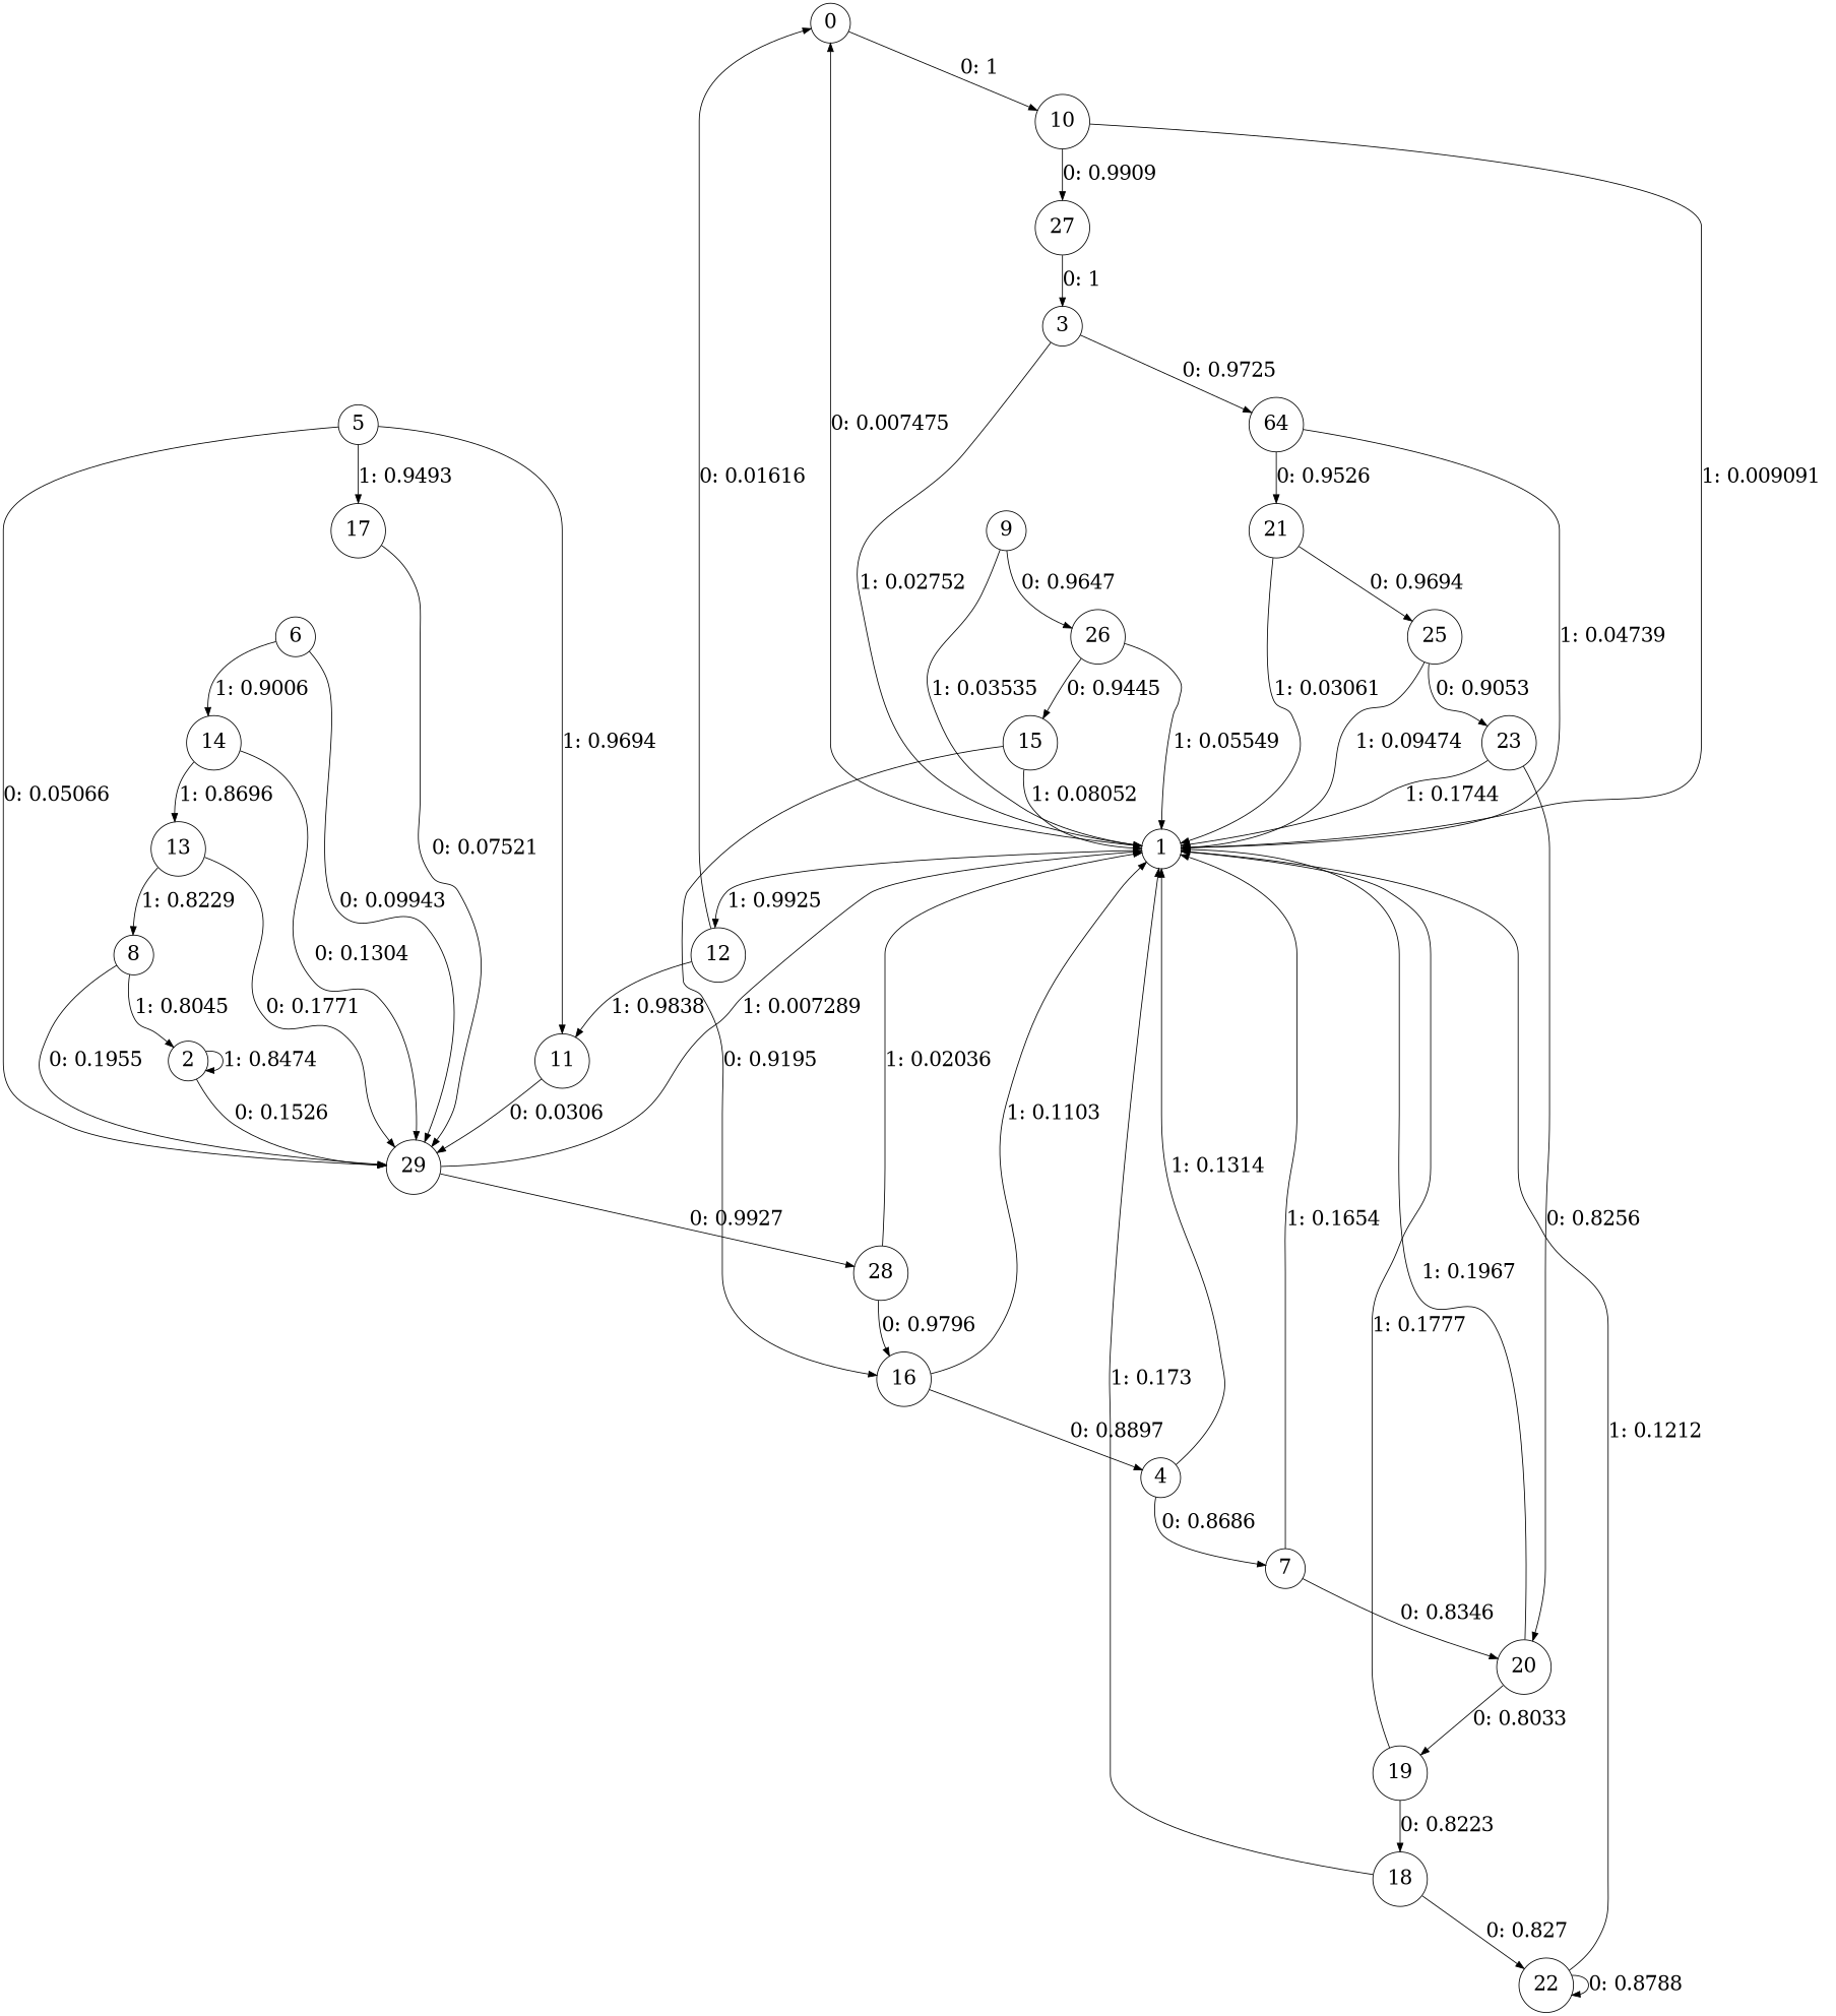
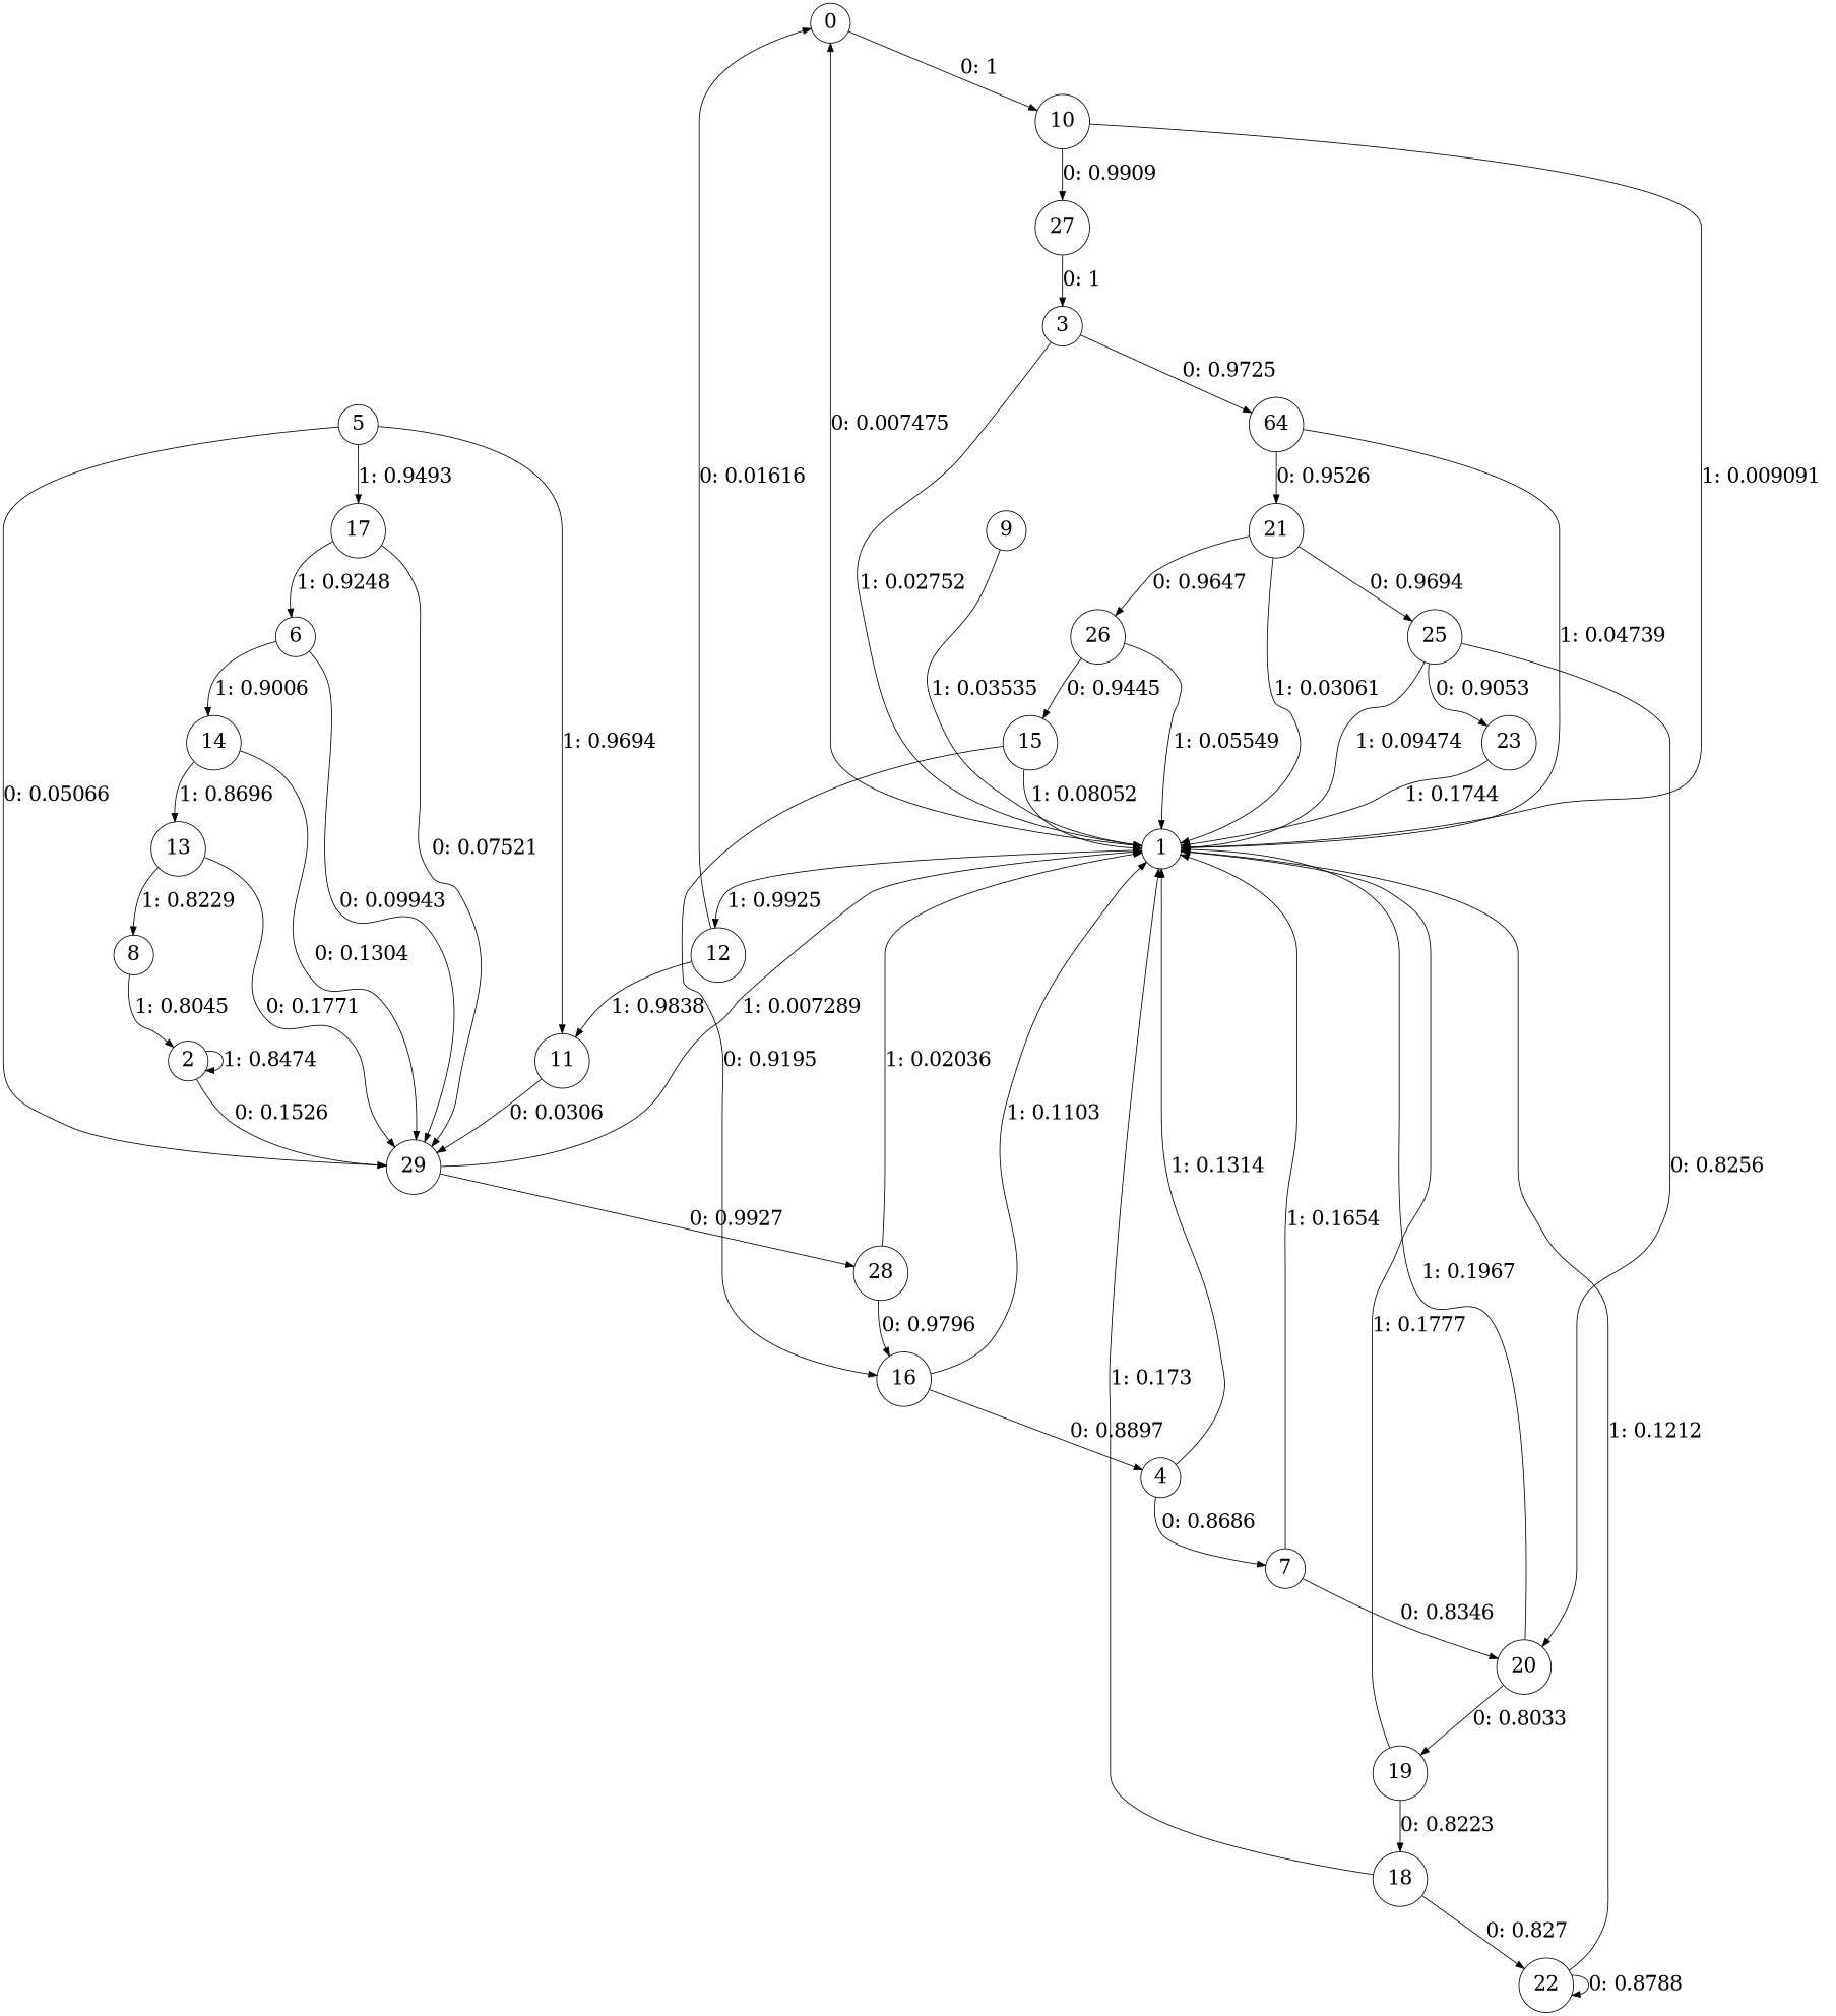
  digraph {
    node [fontsize=24 shape=circle]
    edge [fontsize=24]
    0
    10
    1
    27
    12
    3
    11
    29
    2
    28
    16
    n12 [label=64]
    21
    25
    4
    7
    20
    19
    5
    17
    6
    14
    13
    8
    18
    9
    26
    15
    22
    23
    0 -> 10 [label="0: 1        "]
    10 -> 1 [label="1: 0.009091  "]
    10 -> 27 [label="0: 0.9909   "]
    1 -> 0 [label="0: 0.007475  "]
    1 -> 12 [label="1: 0.9925   "]
    27 -> 3 [label="0: 1        "]
    12 -> 0 [label="0: 0.01616  "]
    12 -> 11 [label="1: 0.9838   "]
    3 -> 1 [label="1: 0.02752  "]
    3 -> n12 [label="0: 0.9725   "]
    11 -> 29 [label="0: 0.0306   "]
    29 -> 1 [label="1: 0.007289  "]
    29 -> 28 [label="0: 0.9927   "]
    2 -> 29 [label="0: 0.1526   "]
    2 -> 2 [label="1: 0.8474   "]
    28 -> 1 [label="1: 0.02036  "]
    28 -> 16 [label="0: 0.9796   "]
    16 -> 1 [label="1: 0.1103   "]
    16 -> 4 [label="0: 0.8897   "]
    n12 -> 1 [label="1: 0.04739  "]
    n12 -> 21 [label="0: 0.9526   "]
    21 -> 1 [label="1: 0.03061  "]
    21 -> 25 [label="0: 0.9694   "]
    25 -> 1 [label="1: 0.09474  "]
    25 -> 23 [label="0: 0.9053   "]
    4 -> 1 [label="1: 0.1314   "]
    4 -> 7 [label="0: 0.8686   "]
    7 -> 1 [label="1: 0.1654   "]
    7 -> 20 [label="0: 0.8346   "]
    20 -> 1 [label="1: 0.1967   "]
    20 -> 19 [label="0: 0.8033   "]
    19 -> 1 [label="1: 0.1777   "]
    19 -> 18 [label="0: 0.8223   "]
    5 -> 11 [label="1: 0.9694   "]
    5 -> 29 [label="0: 0.05066  "]
    5 -> 17 [label="1: 0.9493   "]
    17 -> 29 [label="0: 0.07521  "]
+   17 -> 6 [label="1: 0.9248   "]
    6 -> 29 [label="0: 0.09943  "]
    6 -> 14 [label="1: 0.9006   "]
    14 -> 29 [label="0: 0.1304   "]
    14 -> 13 [label="1: 0.8696   "]
    13 -> 29 [label="0: 0.1771   "]
    13 -> 8 [label="1: 0.8229   "]
-   8 -> 29 [label="0: 0.1955   "]
    8 -> 2 [label="1: 0.8045   "]
    18 -> 1 [label="1: 0.173    "]
    18 -> 22 [label="0: 0.827    "]
    9 -> 1 [label="1: 0.03535  "]
-   9 -> 26 [label="0: 0.9647   "]
+   21 -> 26 [label="0: 0.9647   "]
    26 -> 1 [label="1: 0.05549  "]
    26 -> 15 [label="0: 0.9445   "]
    15 -> 1 [label="1: 0.08052  "]
    15 -> 16 [label="0: 0.9195   "]
    22 -> 1 [label="1: 0.1212   "]
    22 -> 22 [label="0: 0.8788   "]
    23 -> 1 [label="1: 0.1744   "]
-   23 -> 20 [label="0: 0.8256   "]
+   25 -> 20 [label="0: 0.8256   "]
  }
